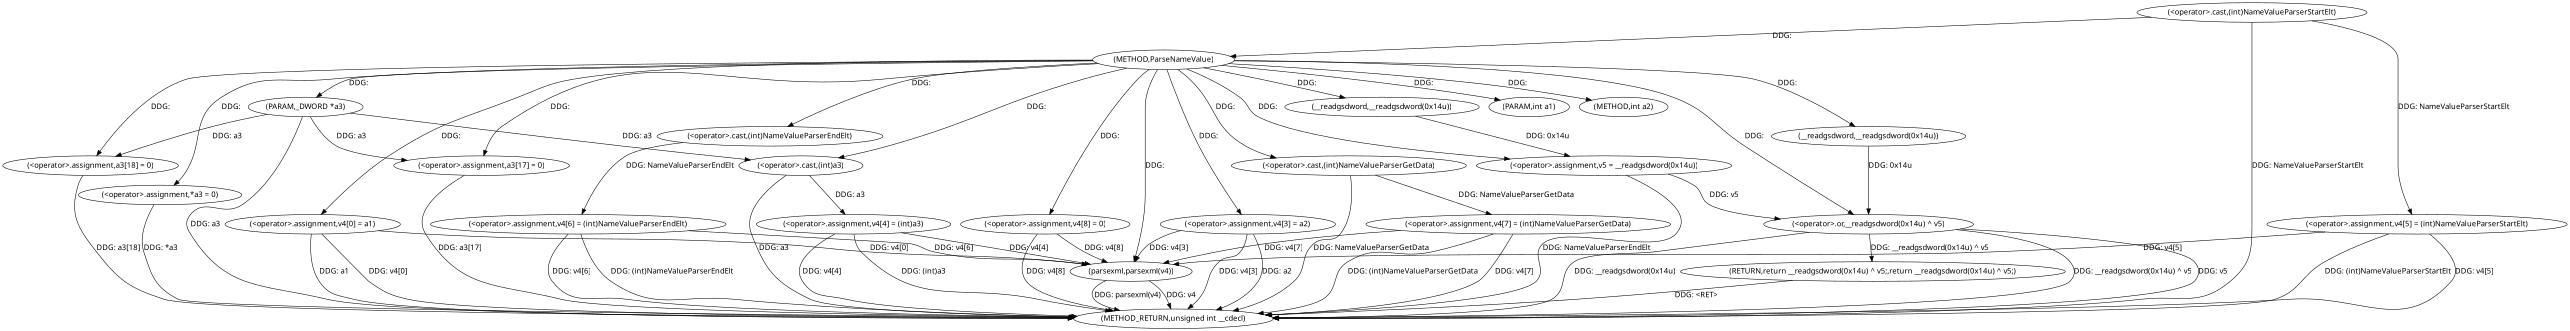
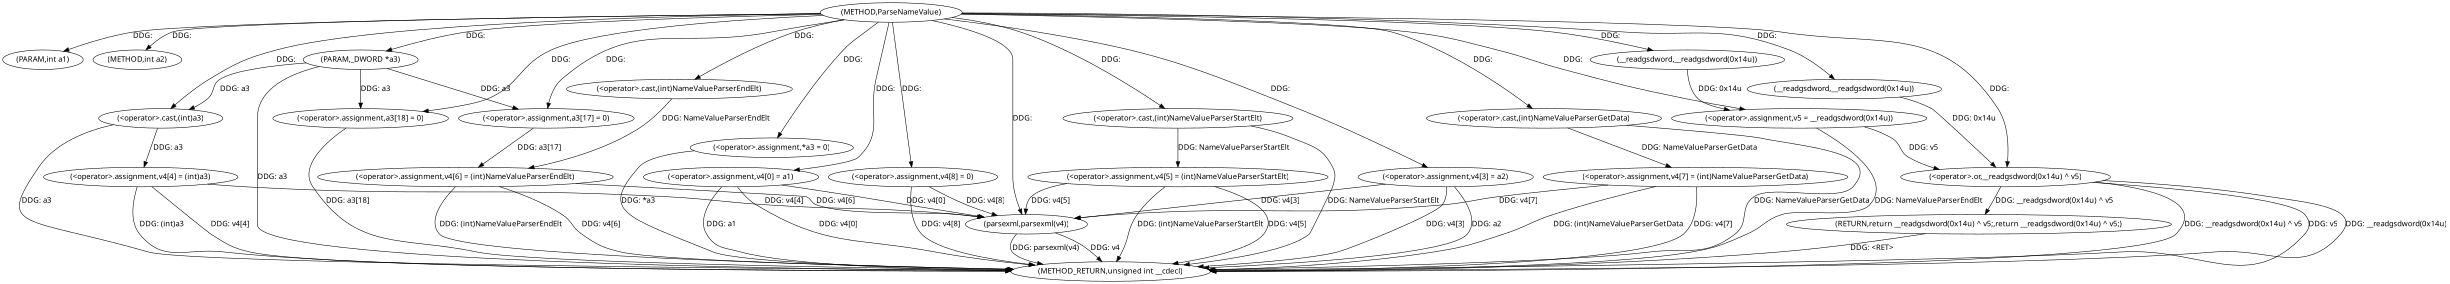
  digraph {
    fontname="Noto Sans"
    node [fontname="Noto Sans"]
    edge [fontname="Noto Sans"]
    n1 [label="(METHOD,ParseNameValue)"]
    n2 [label="(PARAM,int a1)"]
    n3 [label="(METHOD,int a2)"]
    n4 [label="(PARAM,_DWORD *a3)"]
    n5 [label="(<operator>.assignment,v5 = __readgsdword(0x14u))"]
    n6 [label="(__readgsdword,__readgsdword(0x14u))"]
    n7 [label="(<operator>.assignment,v4[8] = 0)"]
    n8 [label="(<operator>.cast,(int)a3)"]
    n9 [label="(<operator>.assignment,*a3 = 0)"]
    n10 [label="(<operator>.assignment,a3[17] = 0)"]
    n11 [label="(<operator>.assignment,a3[18] = 0)"]
    n12 [label="(<operator>.assignment,v4[0] = a1)"]
    n13 [label="(<operator>.cast,(int)NameValueParserStartElt)"]
    n14 [label="(<operator>.cast,(int)NameValueParserEndElt)"]
    n15 [label="(<operator>.assignment,v4[3] = a2)"]
    n16 [label="(<operator>.cast,(int)NameValueParserGetData)"]
    n17 [label="(parsexml,parsexml(v4))"]
    n18 [label="(<operator>.or,__readgsdword(0x14u) ^ v5)"]
    n19 [label="(__readgsdword,__readgsdword(0x14u))"]
    n20 [label="(METHOD_RETURN,unsigned int __cdecl)"]
    n21 [label="(<operator>.assignment,v4[4] = (int)a3)"]
    n22 [label="(<operator>.assignment,v4[5] = (int)NameValueParserStartElt)"]
    n23 [label="(<operator>.assignment,v4[6] = (int)NameValueParserEndElt)"]
    n24 [label="(<operator>.assignment,v4[7] = (int)NameValueParserGetData)"]
    n25 [label="(RETURN,return __readgsdword(0x14u) ^ v5;,return __readgsdword(0x14u) ^ v5;)"]
    n1 -> n2 [label="DDG: "]
    n1 -> n3 [label="DDG: "]
    n1 -> n4 [label="DDG: "]
    n1 -> n5 [label="DDG: "]
    n1 -> n6 [label="DDG: "]
    n1 -> n7 [label="DDG: "]
    n1 -> n8 [label="DDG: "]
    n1 -> n9 [label="DDG: "]
    n1 -> n10 [label="DDG: "]
    n1 -> n11 [label="DDG: "]
    n1 -> n12 [label="DDG: "]
-   n13 -> n1 [label="DDG: "]
+   n1 -> n13 [label="DDG: "]
    n1 -> n14 [label="DDG: "]
    n1 -> n15 [label="DDG: "]
    n1 -> n16 [label="DDG: "]
    n1 -> n17 [label="DDG: "]
    n1 -> n18 [label="DDG: "]
    n1 -> n19 [label="DDG: "]
    n4 -> n8 [label="DDG: a3"]
    n4 -> n10 [label="DDG: a3"]
    n4 -> n11 [label="DDG: a3"]
    n4 -> n20 [label="DDG: a3"]
    n5 -> n18 [label="DDG: v5"]
    n5 -> n20 [label="DDG: NameValueParserEndElt"]
    n6 -> n5 [label="DDG: 0x14u"]
    n7 -> n17 [label="DDG: v4[8]"]
    n7 -> n20 [label="DDG: v4[8]"]
    n8 -> n20 [label="DDG: a3"]
    n8 -> n21 [label="DDG: a3"]
    n9 -> n20 [label="DDG: *a3"]
-   n10 -> n20 [label="DDG: a3[17]"]
+   n10 -> n23 [label="DDG: a3[17]"]
    n11 -> n20 [label="DDG: a3[18]"]
    n12 -> n17 [label="DDG: v4[0]"]
    n12 -> n20 [label="DDG: a1"]
    n12 -> n20 [label="DDG: v4[0]"]
    n13 -> n20 [label="DDG: NameValueParserStartElt"]
    n13 -> n22 [label="DDG: NameValueParserStartElt"]
    n14 -> n23 [label="DDG: NameValueParserEndElt"]
    n15 -> n17 [label="DDG: v4[3]"]
    n15 -> n20 [label="DDG: v4[3]"]
    n15 -> n20 [label="DDG: a2"]
    n16 -> n20 [label="DDG: NameValueParserGetData"]
    n16 -> n24 [label="DDG: NameValueParserGetData"]
    n17 -> n20 [label="DDG: parsexml(v4)"]
    n17 -> n20 [label="DDG: v4"]
    n18 -> n20 [label="DDG: __readgsdword(0x14u) ^ v5"]
    n18 -> n20 [label="DDG: v5"]
    n18 -> n20 [label="DDG: __readgsdword(0x14u)"]
    n18 -> n25 [label="DDG: __readgsdword(0x14u) ^ v5"]
    n19 -> n18 [label="DDG: 0x14u"]
    n21 -> n17 [label="DDG: v4[4]"]
    n21 -> n20 [label="DDG: v4[4]"]
    n21 -> n20 [label="DDG: (int)a3"]
    n22 -> n17 [label="DDG: v4[5]"]
    n22 -> n20 [label="DDG: (int)NameValueParserStartElt"]
    n22 -> n20 [label="DDG: v4[5]"]
    n23 -> n17 [label="DDG: v4[6]"]
    n23 -> n20 [label="DDG: (int)NameValueParserEndElt"]
    n23 -> n20 [label="DDG: v4[6]"]
    n24 -> n17 [label="DDG: v4[7]"]
    n24 -> n20 [label="DDG: (int)NameValueParserGetData"]
    n24 -> n20 [label="DDG: v4[7]"]
    n25 -> n20 [label="DDG: <RET>"]
  }
